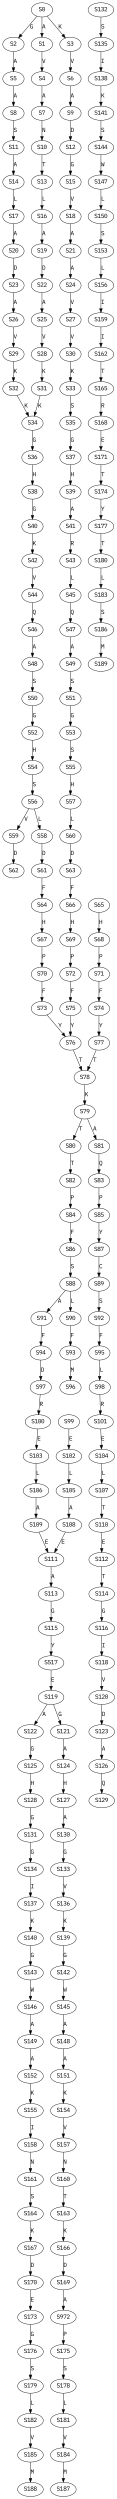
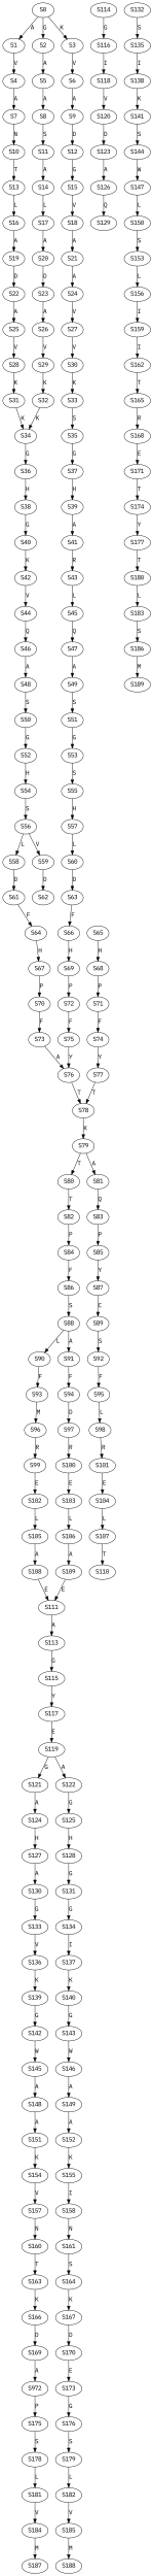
  strict digraph {
    fontname="IBM Plex Mono"
    node [fontname="IBM Plex Mono"]
    edge [fontname="IBM Plex Mono"]
    S0
    S1
    S2
    S3
    S4
    S5
    S6
    S7
    S8
    S9
    S10
    S11
    S12
    S13
    S14
    S15
    S16
    S17
    S18
    S19
    S20
    S21
    S22
    S23
    S24
    S25
    S26
    S27
    S28
    S29
    S30
    S31
    S32
    S33
    S34
    S35
    S36
    S37
    S38
    S39
    S40
    S41
    S42
    S43
    S44
    S45
    S46
    S47
    S48
    S49
    S50
    S51
    S52
    S53
    S54
    S55
    S56
    S57
    S58
    S59
    S60
    S61
    S62
    S63
    S64
    S66
    S67
    S65
    S68
    S69
    S70
    S71
    S72
    S73
    S74
    S75
    S76
    S77
    S78
    S79
    S80
    S81
    S82
    S83
    S84
    S85
    S86
    S87
    S88
    S89
    S90
    S91
    S92
    S93
    S94
    S95
    S96
    S97
    S98
    S99
    S100
    S101
    S102
    S103
    S104
    S105
    S106
    S107
    S108
    S109
    S110
    S111
-   S112
    S113
    S114
    S115
    S116
-   S117 [label=S517]
+   S117
    S118
    S119
    S120
    S121
    S122
    S123
    S124
    S125
    S126
    S127
    S128
    S129
    S130
    S131
    S133
    S134
    S132
    S135
    S136
    S137
    S138
    S139
    S140
    S141
    S142
    S143
    S144
    S145
    S146
    S147
    S148
    S149
    S150
    S151
    S152
    S153
    S154
    S155
    S156
    S157
    S158
    S159
    S160
    S161
    S162
    S163
    S164
    S165
    S166
    S167
    S168
    S169
    S170
    S171
    n173 [label=S972]
    S173
    S174
    S175
    S176
    S177
    S178
    S179
    S180
    S181
    S182
    S183
    S184
    S185
    S186
    S187
    S188
    S189
    S0 -> S1 [label=A]
    S0 -> S2 [label=G]
    S0 -> S3 [label=K]
    S1 -> S4 [label=V]
    S2 -> S5 [label=A]
    S3 -> S6 [label=V]
    S4 -> S7 [label=A]
    S5 -> S8 [label=A]
    S6 -> S9 [label=A]
    S7 -> S10 [label=N]
    S8 -> S11 [label=S]
    S9 -> S12 [label=D]
    S10 -> S13 [label=T]
    S11 -> S14 [label=A]
    S12 -> S15 [label=G]
    S13 -> S16 [label=L]
    S14 -> S17 [label=L]
    S15 -> S18 [label=V]
    S16 -> S19 [label=A]
    S17 -> S20 [label=A]
    S18 -> S21 [label=A]
    S19 -> S22 [label=D]
    S20 -> S23 [label=D]
    S21 -> S24 [label=A]
    S22 -> S25 [label=A]
    S23 -> S26 [label=A]
    S24 -> S27 [label=V]
    S25 -> S28 [label=V]
    S26 -> S29 [label=V]
    S27 -> S30 [label=V]
    S28 -> S31 [label=K]
    S29 -> S32 [label=K]
    S30 -> S33 [label=K]
    S31 -> S34 [label=K]
    S32 -> S34 [label=K]
    S33 -> S35 [label=S]
    S34 -> S36 [label=G]
    S35 -> S37 [label=G]
    S36 -> S38 [label=H]
    S37 -> S39 [label=H]
    S38 -> S40 [label=G]
    S39 -> S41 [label=A]
    S40 -> S42 [label=K]
    S41 -> S43 [label=R]
    S42 -> S44 [label=V]
    S43 -> S45 [label=L]
    S44 -> S46 [label=Q]
    S45 -> S47 [label=Q]
    S46 -> S48 [label=A]
    S47 -> S49 [label=A]
    S48 -> S50 [label=S]
    S49 -> S51 [label=S]
    S50 -> S52 [label=G]
    S51 -> S53 [label=G]
    S52 -> S54 [label=H]
    S53 -> S55 [label=S]
    S54 -> S56 [label=S]
    S55 -> S57 [label=H]
    S56 -> S58 [label=L]
    S56 -> S59 [label=V]
    S57 -> S60 [label=L]
    S58 -> S61 [label=D]
    S59 -> S62 [label=D]
    S60 -> S63 [label=D]
    S61 -> S64 [label=F]
    S63 -> S66 [label=F]
    S64 -> S67 [label=H]
    S66 -> S69 [label=H]
    S67 -> S70 [label=P]
    S65 -> S68 [label=H]
    S68 -> S71 [label=P]
    S69 -> S72 [label=P]
    S70 -> S73 [label=F]
    S71 -> S74 [label=F]
    S72 -> S75 [label=F]
-   S73 -> S76 [label=Y]
+   S73 -> S76 [label=A]
    S74 -> S77 [label=Y]
    S75 -> S76 [label=Y]
    S76 -> S78 [label=T]
    S77 -> S78 [label=T]
    S78 -> S79 [label=K]
    S79 -> S80 [label=T]
    S79 -> S81 [label=A]
    S80 -> S82 [label=T]
    S81 -> S83 [label=Q]
    S82 -> S84 [label=P]
    S83 -> S85 [label=P]
    S84 -> S86 [label=F]
    S85 -> S87 [label=Y]
    S86 -> S88 [label=S]
    S87 -> S89 [label=C]
    S88 -> S90 [label=L]
    S88 -> S91 [label=A]
    S89 -> S92 [label=S]
    S90 -> S93 [label=F]
    S91 -> S94 [label=F]
    S92 -> S95 [label=F]
    S93 -> S96 [label=M]
    S94 -> S97 [label=D]
    S95 -> S98 [label=L]
+   S96 -> S99 [label=R]
    S97 -> S100 [label=R]
    S98 -> S101 [label=R]
    S99 -> S102 [label=E]
    S100 -> S103 [label=E]
    S101 -> S104 [label=E]
    S102 -> S105 [label=L]
    S103 -> S106 [label=L]
    S104 -> S107 [label=L]
    S105 -> S108 [label=A]
    S106 -> S109 [label=A]
    S107 -> S110 [label=T]
    S108 -> S111 [label=E]
    S109 -> S111 [label=E]
-   S110 -> S112 [label=E]
    S111 -> S113 [label=A]
-   S112 -> S114 [label=T]
    S113 -> S115 [label=G]
    S114 -> S116 [label=G]
    S115 -> S117 [label=Y]
    S116 -> S118 [label=I]
    S117 -> S119 [label=E]
    S118 -> S120 [label=V]
    S119 -> S121 [label=G]
    S119 -> S122 [label=A]
    S120 -> S123 [label=D]
    S121 -> S124 [label=A]
    S122 -> S125 [label=G]
    S123 -> S126 [label=A]
    S124 -> S127 [label=H]
    S125 -> S128 [label=H]
    S126 -> S129 [label=Q]
    S127 -> S130 [label=A]
    S128 -> S131 [label=G]
    S130 -> S133 [label=G]
    S131 -> S134 [label=G]
    S133 -> S136 [label=V]
    S134 -> S137 [label=I]
    S132 -> S135 [label=S]
    S135 -> S138 [label=I]
    S136 -> S139 [label=K]
    S137 -> S140 [label=K]
    S138 -> S141 [label=K]
    S139 -> S142 [label=G]
    S140 -> S143 [label=G]
    S141 -> S144 [label=S]
    S142 -> S145 [label=W]
    S143 -> S146 [label=W]
    S144 -> S147 [label=W]
    S145 -> S148 [label=A]
    S146 -> S149 [label=A]
    S147 -> S150 [label=L]
    S148 -> S151 [label=A]
    S149 -> S152 [label=A]
    S150 -> S153 [label=S]
    S151 -> S154 [label=K]
    S152 -> S155 [label=K]
    S153 -> S156 [label=L]
    S154 -> S157 [label=V]
    S155 -> S158 [label=I]
    S156 -> S159 [label=I]
    S157 -> S160 [label=N]
    S158 -> S161 [label=N]
    S159 -> S162 [label=I]
    S160 -> S163 [label=T]
    S161 -> S164 [label=S]
    S162 -> S165 [label=T]
    S163 -> S166 [label=K]
    S164 -> S167 [label=K]
    S165 -> S168 [label=R]
    S166 -> S169 [label=D]
    S167 -> S170 [label=D]
    S168 -> S171 [label=E]
    S169 -> n173 [label=A]
    S170 -> S173 [label=E]
    S171 -> S174 [label=T]
    n173 -> S175 [label=P]
    S173 -> S176 [label=G]
    S174 -> S177 [label=Y]
    S175 -> S178 [label=S]
    S176 -> S179 [label=S]
    S177 -> S180 [label=T]
    S178 -> S181 [label=L]
    S179 -> S182 [label=L]
    S180 -> S183 [label=L]
    S181 -> S184 [label=V]
    S182 -> S185 [label=V]
    S183 -> S186 [label=S]
    S184 -> S187 [label=M]
    S185 -> S188 [label=M]
    S186 -> S189 [label=M]
  }
